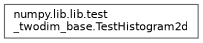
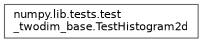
  digraph {
    rankdir=LR
-   n1 [color=grey40 fillcolor=white fontname=Helvetica fontsize=10 height=0.2 label="numpy.lib.lib.test\l_twodim_base.TestHistogram2d" shape=box style=filled width=0.4]
+   n1 [color=grey40 fillcolor=white fontname=Helvetica fontsize=10 height=0.2 label="numpy.lib.tests.test\l_twodim_base.TestHistogram2d" shape=box style=filled width=0.4]
  }
